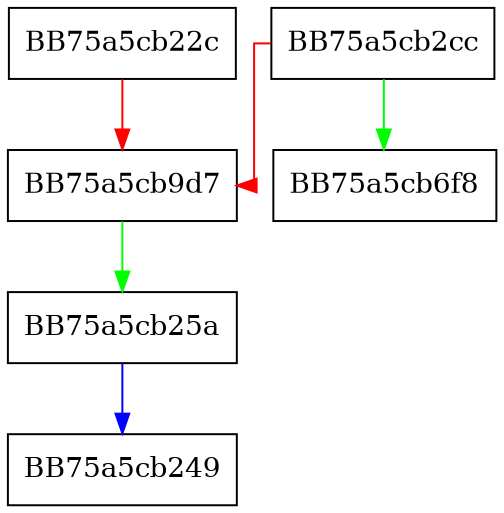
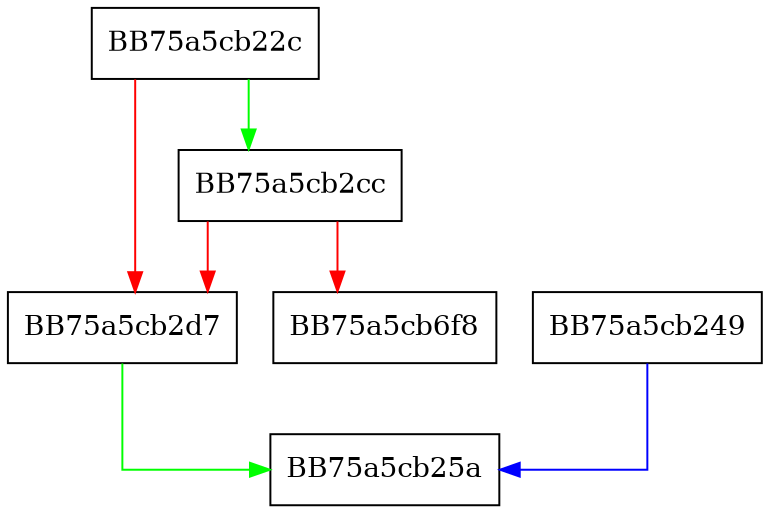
  digraph {
    splines=ortho
    node [shape=box]
    edge [color=green]
    BB75a5cb22c
    BB75a5cb2cc
-   BB75a5cb2d7 [label=BB75a5cb9d7]
+   BB75a5cb2d7
    n4 [label=BB75a5cb6f8]
    BB75a5cb249
    BB75a5cb25a
+   BB75a5cb22c -> BB75a5cb2cc
    BB75a5cb22c -> BB75a5cb2d7 [color=red]
    BB75a5cb2cc -> BB75a5cb2d7 [color=red]
-   BB75a5cb2cc -> n4
+   BB75a5cb2cc -> n4 [color=red]
    BB75a5cb2d7 -> BB75a5cb25a
-   BB75a5cb25a -> BB75a5cb249 [color=blue]
+   BB75a5cb249 -> BB75a5cb25a [color=blue]
  }
